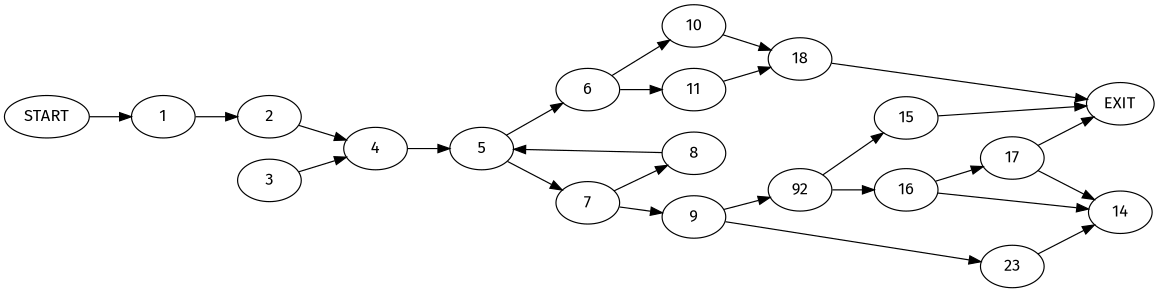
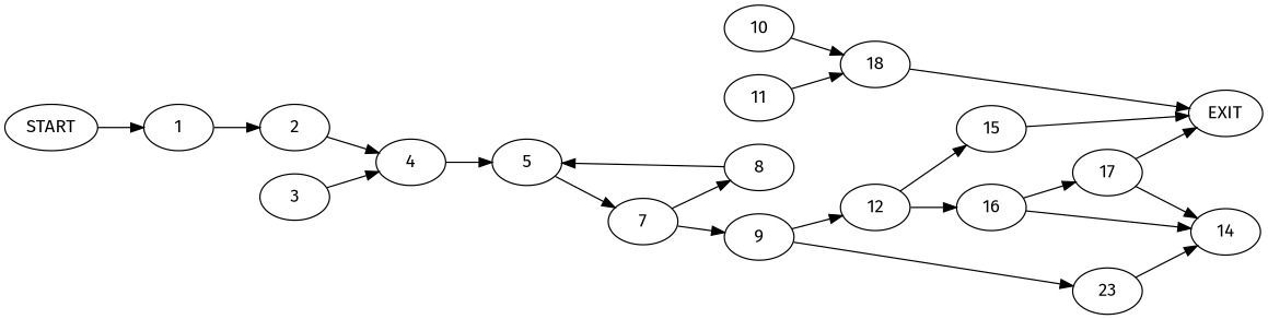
  digraph {
    fontname="Fira Sans"
    rankdir=LR
    node [fontname="Fira Sans"]
    edge [fontname="Fira Sans"]
    n1 [label=START]
    1
    2
    n4 [label=EXIT]
    4
    3
    5
-   6
    7
    10
    11
    8
    9
    18
-   12 [label=92]
+   12
    n16 [label=23]
    15
    16
    14
    17
    n1 -> 1
    1 -> 2
    2 -> 4
    4 -> 5
    3 -> 4
-   5 -> 6
    5 -> 7
-   6 -> 10
-   6 -> 11
    7 -> 8
    7 -> 9
    10 -> 18
    11 -> 18
    8 -> 5
    9 -> 12
    9 -> n16
    18 -> n4
    12 -> 15
    12 -> 16
    n16 -> 14
    15 -> n4
    16 -> 14
    16 -> 17
    17 -> n4
    17 -> 14
  }
